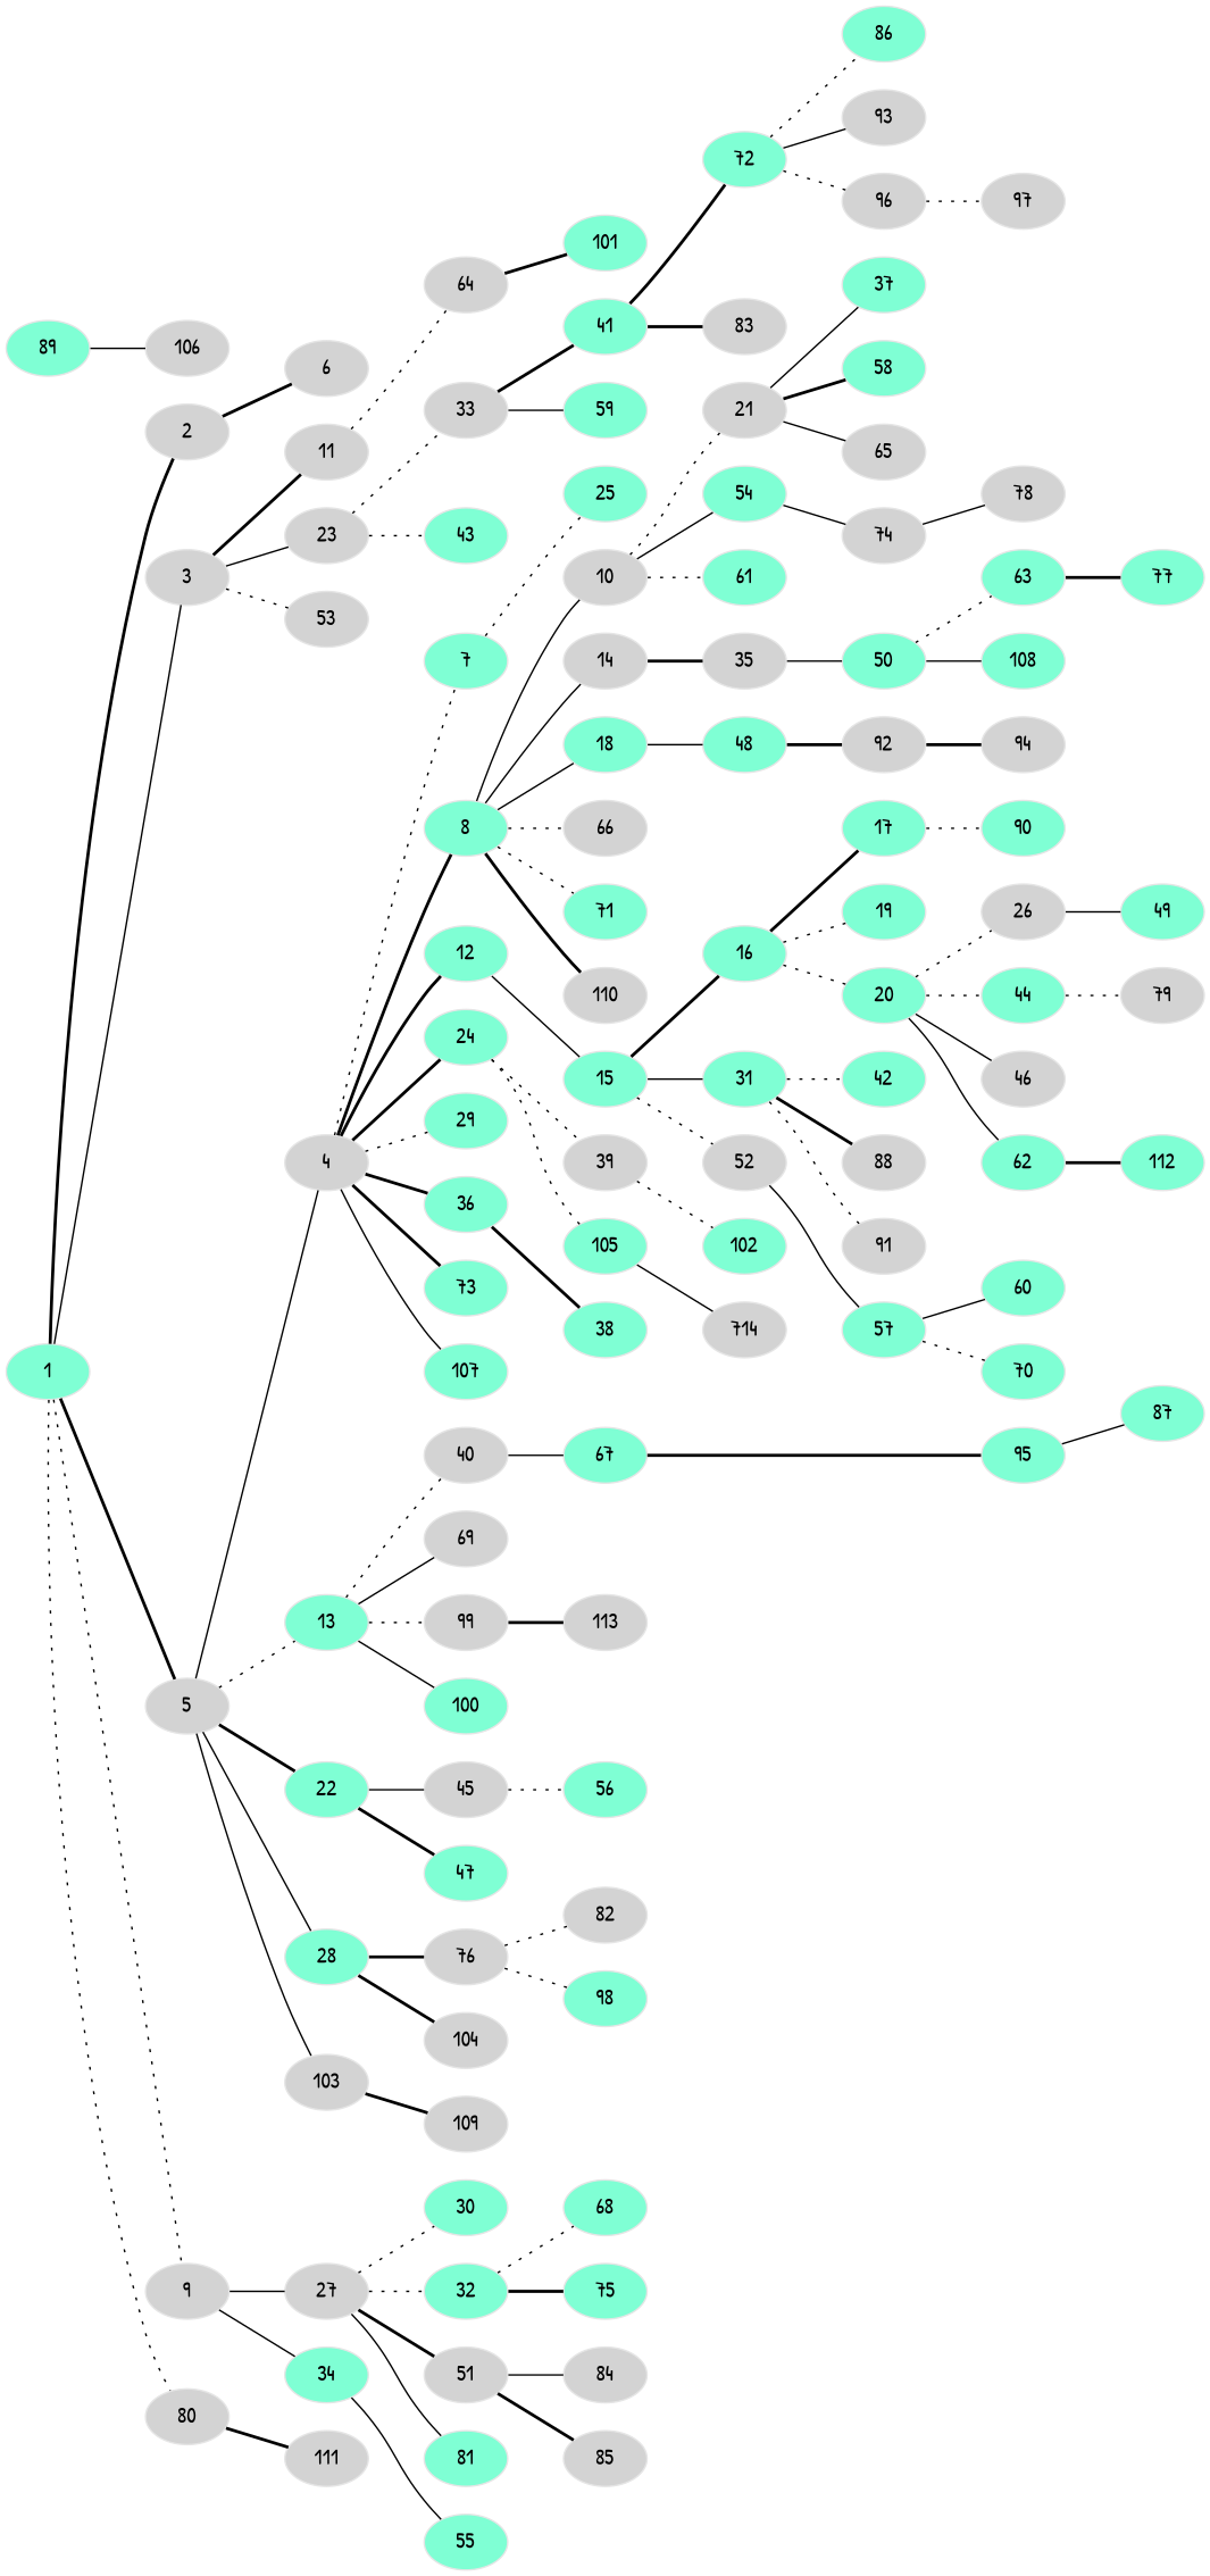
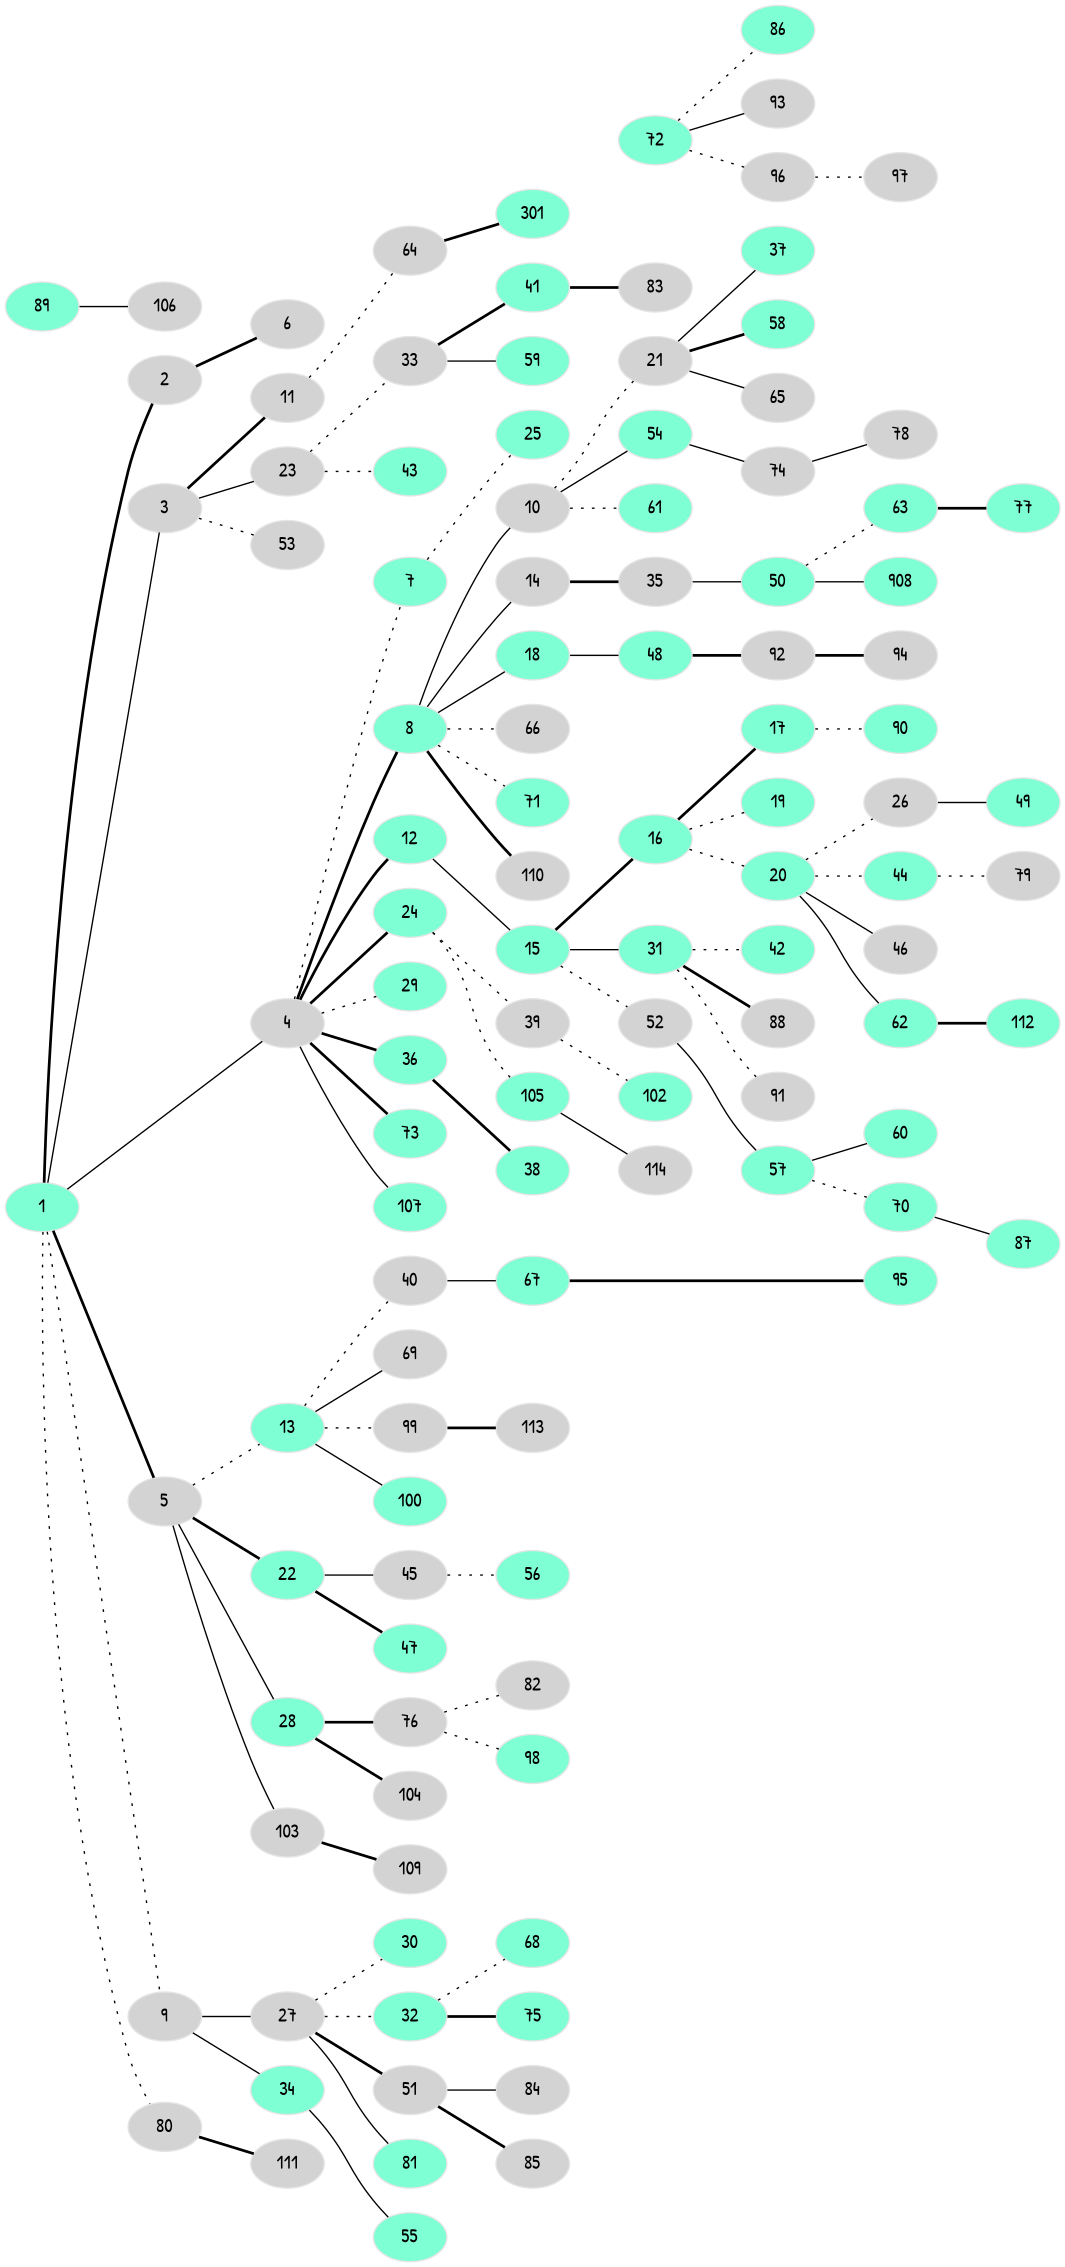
  graph {
    fontname="Patrick Hand"
    rankdir=LR
    node [color=gray90 fillcolor=aquamarine fontname="Patrick Hand" style=filled]
    edge [fontname="Patrick Hand" style=dotted]
    2 [fillcolor=lightgrey]
    1
    3 [fillcolor=lightgrey]
    4 [fillcolor=lightgrey]
    5 [fillcolor=lightgrey]
    9 [fillcolor=lightgrey]
    80 [fillcolor=lightgrey]
    6 [fillcolor=lightgrey]
    11 [fillcolor=lightgrey]
    23 [fillcolor=lightgrey]
    53 [fillcolor=lightgrey]
    7
    8
    12
    24
    29
    36
    73
    107
    13
    22
    28
    103 [fillcolor=lightgrey]
    27 [fillcolor=lightgrey]
    34
    111 [fillcolor=lightgrey]
    64 [fillcolor=lightgrey]
    33 [fillcolor=lightgrey]
    43
    25
    10 [fillcolor=lightgrey]
    14 [fillcolor=lightgrey]
    18
    66 [fillcolor=lightgrey]
    71
    110 [fillcolor=lightgrey]
    15
    39 [fillcolor=lightgrey]
    105
    38
    40 [fillcolor=lightgrey]
    69 [fillcolor=lightgrey]
    99 [fillcolor=lightgrey]
    100
    45 [fillcolor=lightgrey]
    47
    76 [fillcolor=lightgrey]
    104 [fillcolor=lightgrey]
    109 [fillcolor=lightgrey]
    21 [fillcolor=lightgrey]
    54
    61
    35 [fillcolor=lightgrey]
    48
    30
    32
    51 [fillcolor=lightgrey]
    81
    55
    37
    58
    65 [fillcolor=lightgrey]
    74 [fillcolor=lightgrey]
-   101
+   101 [label=301]
    16
    31
    52 [fillcolor=lightgrey]
    67
    113 [fillcolor=lightgrey]
    50
    17
    19
    20
    42
    88 [fillcolor=lightgrey]
    91 [fillcolor=lightgrey]
    57
    90
    26 [fillcolor=lightgrey]
    44
    46 [fillcolor=lightgrey]
    62
    92 [fillcolor=lightgrey]
    49
    79 [fillcolor=lightgrey]
    112
    56
    106 [fillcolor=lightgrey]
    89
    41
    59
    102
-   114 [fillcolor=lightgrey label=714]
+   114 [fillcolor=lightgrey]
    68
    75
    84 [fillcolor=lightgrey]
    85 [fillcolor=lightgrey]
    82 [fillcolor=lightgrey]
    98
    72
    83 [fillcolor=lightgrey]
    63
-   108
+   108 [label=908]
    95
    86
    93 [fillcolor=lightgrey]
    96 [fillcolor=lightgrey]
    94 [fillcolor=lightgrey]
    77
    60
    70
    78 [fillcolor=lightgrey]
    87
    97 [fillcolor=lightgrey]
    2 -- 6 [style=bold]
    1 -- 2 [style=bold]
    1 -- 3 [style=solid]
-   5 -- 4 [style=solid]
+   1 -- 4 [style=solid]
    1 -- 5 [style=bold]
    1 -- 9
    1 -- 80
    3 -- 11 [style=bold]
    3 -- 23 [style=solid]
    3 -- 53
    4 -- 7
    4 -- 8 [style=bold]
    4 -- 12 [style=bold]
    4 -- 24 [style=bold]
    4 -- 29
    4 -- 36 [style=bold]
    4 -- 73 [style=bold]
    4 -- 107 [style=solid]
    5 -- 13
    5 -- 22 [style=bold]
    5 -- 28 [style=solid]
    5 -- 103 [style=solid]
    9 -- 27 [style=solid]
    9 -- 34 [style=solid]
    80 -- 111 [style=bold]
    11 -- 64
    23 -- 33
    23 -- 43
    7 -- 25
    8 -- 10 [style=solid]
    8 -- 14 [style=solid]
    8 -- 18 [style=solid]
    8 -- 66
    8 -- 71
    8 -- 110 [style=bold]
    12 -- 15 [style=solid]
    24 -- 39
    24 -- 105
    36 -- 38 [style=bold]
    13 -- 40
    13 -- 69 [style=solid]
    13 -- 99
    13 -- 100 [style=solid]
    22 -- 45 [style=solid]
    22 -- 47 [style=bold]
    28 -- 76 [style=bold]
    28 -- 104 [style=bold]
    103 -- 109 [style=bold]
    27 -- 30
    27 -- 32
    27 -- 51 [style=bold]
    27 -- 81 [style=solid]
    34 -- 55 [style=solid]
    64 -- 101 [style=bold]
    33 -- 41 [style=bold]
    33 -- 59 [style=solid]
    10 -- 21
    10 -- 54 [style=solid]
    10 -- 61
    14 -- 35 [style=bold]
    18 -- 48 [style=solid]
    15 -- 16 [style=bold]
    15 -- 31 [style=solid]
    15 -- 52
    39 -- 102
    105 -- 114 [style=solid]
    40 -- 67 [style=solid]
    99 -- 113 [style=bold]
    45 -- 56
    76 -- 82
    76 -- 98
    21 -- 37 [style=solid]
    21 -- 58 [style=bold]
    21 -- 65 [style=solid]
    54 -- 74 [style=solid]
    35 -- 50 [style=solid]
    48 -- 92 [style=bold]
    32 -- 68
    32 -- 75 [style=bold]
    51 -- 84 [style=solid]
    51 -- 85 [style=bold]
    74 -- 78 [style=solid]
    16 -- 17 [style=bold]
    16 -- 19
    16 -- 20
    31 -- 42
    31 -- 88 [style=bold]
    31 -- 91
    52 -- 57 [style=solid]
    67 -- 95 [style=bold]
    50 -- 63
    50 -- 108 [style=solid]
    17 -- 90
    20 -- 26
    20 -- 44
    20 -- 46 [style=solid]
    20 -- 62 [style=solid]
    57 -- 60 [style=solid]
    57 -- 70
    26 -- 49 [style=solid]
    44 -- 79
    62 -- 112 [style=bold]
    92 -- 94 [style=bold]
    89 -- 106 [style=solid]
-   41 -- 72 [style=bold]
    41 -- 83 [style=bold]
    72 -- 86
    72 -- 93 [style=solid]
    72 -- 96
    63 -- 77 [style=bold]
    96 -- 97
-   95 -- 87 [style=solid]
+   70 -- 87 [style=solid]
  }
